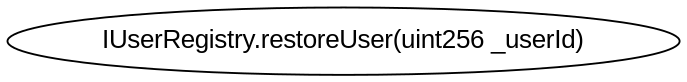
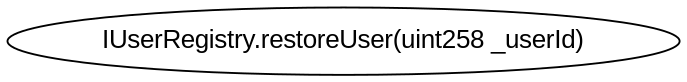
  digraph {
    fontname="Liberation Sans"
-   "IUserRegistry.restoreUser(uint256 _userId)" [height=0.5 width=4.984 fontname="Liberation Sans"]
+   "IUserRegistry.restoreUser(uint256 _userId)" [height=0.5 width=4.984 fontname="Liberation Sans" label="IUserRegistry.restoreUser(uint258 _userId)"]
  }
